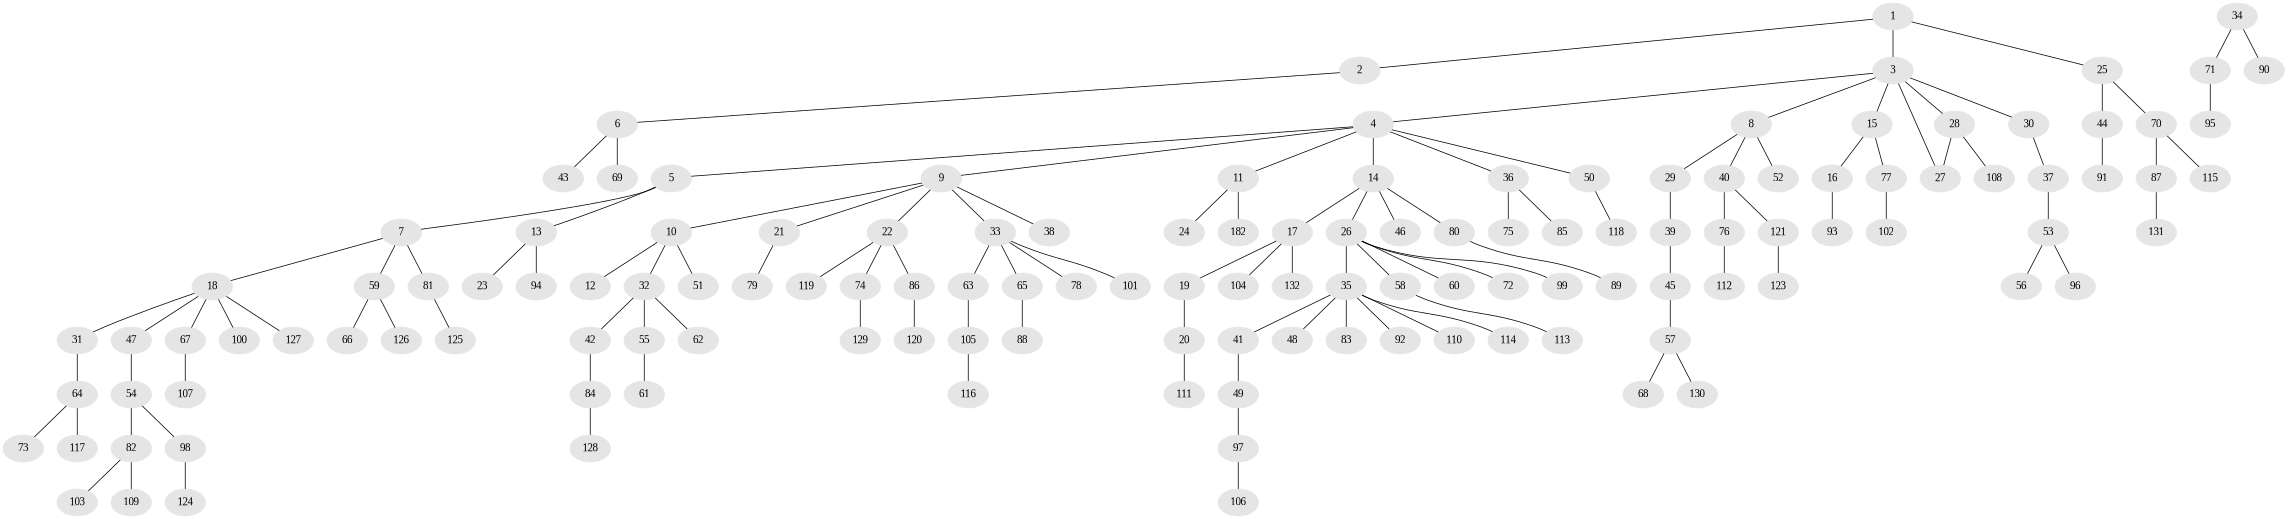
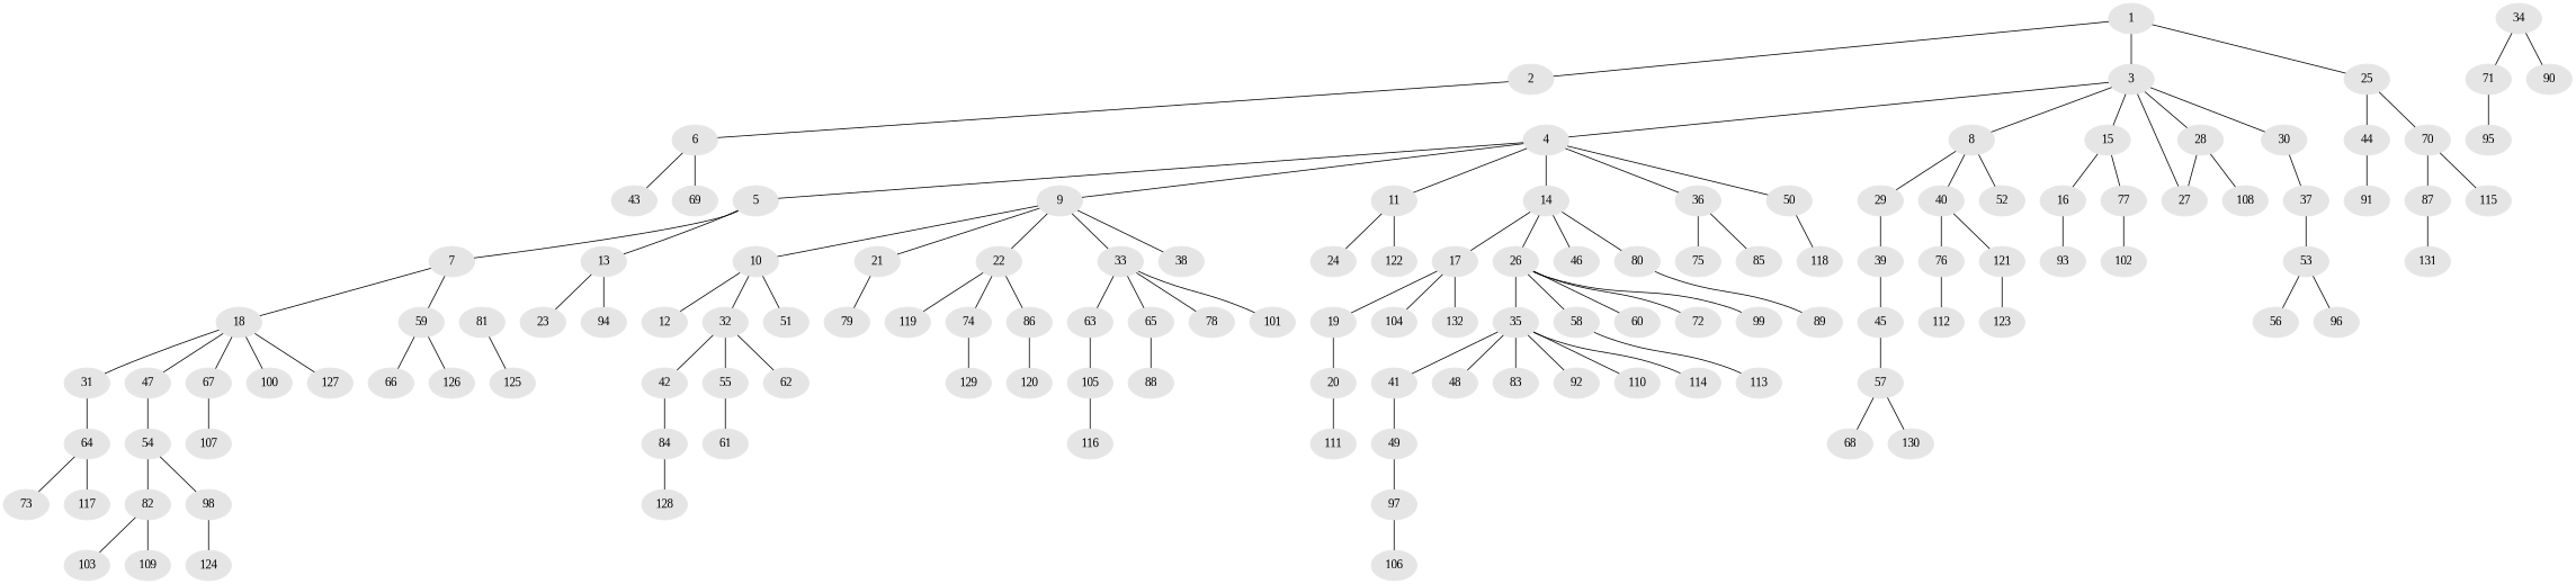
  graph {
    fontname="Liberation Serif"
    node [color=gray90 fontname="Liberation Serif" style=filled]
    edge [fontname="Liberation Serif"]
    1
    2
    3
    25
    6
    4
    8
    15
    27
    28
    30
    44
    70
    43
    69
    5
    9
    11
    14
    36
    50
    29
    40
    52
    16
    77
    108
    37
    7
    13
    10
    21
    22
    33
    38
    24
-   122 [label=182]
+   122
    17
    26
    46
    80
    75
    85
    118
    18
    59
    81
    23
    94
    31
    47
    67
    100
    127
    66
    126
    125
    39
    76
    121
    12
    32
    51
    79
    119
    74
    86
    63
    65
    78
    101
    42
    55
    62
    19
    104
    132
    35
    58
    60
    72
    99
    89
    93
    102
    20
    64
    54
    107
    111
    129
    120
    91
    87
    115
    41
    48
    83
    92
    110
    114
    113
    34
    71
    90
    45
    53
    73
    117
    84
    61
    105
    88
    95
    49
    56
    96
    57
    112
    123
    97
    128
    68
    130
    82
    98
    106
    103
    109
    124
    116
    131
    1 -- 2
    1 -- 3
    1 -- 25
    2 -- 6
    3 -- 4
    3 -- 8
    3 -- 15
    3 -- 27
    3 -- 28
    3 -- 30
    25 -- 44
    25 -- 70
    6 -- 43
    6 -- 69
    4 -- 5
    4 -- 9
    4 -- 11
    4 -- 14
    4 -- 36
    4 -- 50
    8 -- 29
    8 -- 40
    8 -- 52
    15 -- 16
    15 -- 77
    28 -- 27
    28 -- 108
    30 -- 37
    44 -- 91
    70 -- 87
    70 -- 115
    5 -- 7
    5 -- 13
    9 -- 10
    9 -- 21
    9 -- 22
    9 -- 33
    9 -- 38
    11 -- 24
    11 -- 122
    14 -- 17
    14 -- 26
    14 -- 46
    14 -- 80
    36 -- 75
    36 -- 85
    50 -- 118
    29 -- 39
    40 -- 76
    40 -- 121
    16 -- 93
    77 -- 102
    37 -- 53
    7 -- 18
    7 -- 59
-   7 -- 81
    13 -- 23
    13 -- 94
    10 -- 12
    10 -- 32
    10 -- 51
    21 -- 79
    22 -- 119
    22 -- 74
    22 -- 86
    33 -- 63
    33 -- 65
    33 -- 78
    33 -- 101
    17 -- 19
    17 -- 104
    17 -- 132
    26 -- 35
    26 -- 58
    26 -- 60
    26 -- 72
    26 -- 99
    80 -- 89
    18 -- 31
    18 -- 47
    18 -- 67
    18 -- 100
    18 -- 127
    59 -- 66
    59 -- 126
    81 -- 125
    31 -- 64
    47 -- 54
    67 -- 107
    39 -- 45
    76 -- 112
    121 -- 123
    32 -- 42
    32 -- 55
    32 -- 62
    74 -- 129
    86 -- 120
    63 -- 105
    65 -- 88
    42 -- 84
    55 -- 61
    19 -- 20
    35 -- 41
    35 -- 48
    35 -- 83
    35 -- 92
    35 -- 110
    35 -- 114
    58 -- 113
    20 -- 111
    64 -- 73
    64 -- 117
    54 -- 82
    54 -- 98
    87 -- 131
    41 -- 49
    34 -- 71
    34 -- 90
    71 -- 95
    45 -- 57
    53 -- 56
    53 -- 96
    84 -- 128
    105 -- 116
    49 -- 97
    57 -- 68
    57 -- 130
    97 -- 106
    82 -- 103
    82 -- 109
    98 -- 124
  }
